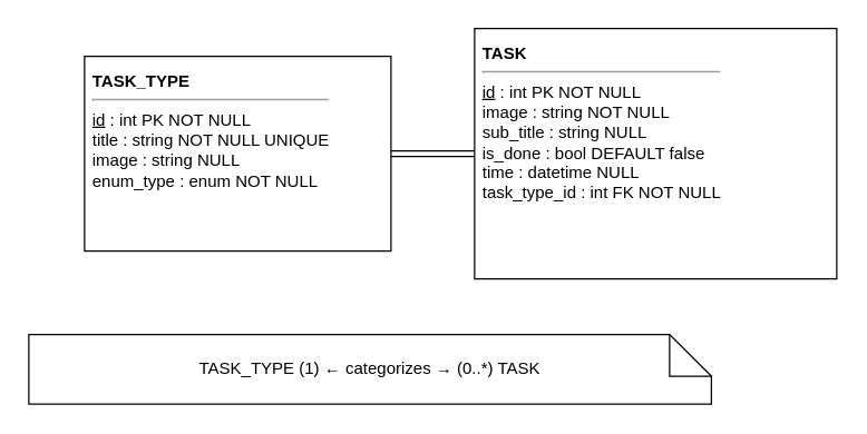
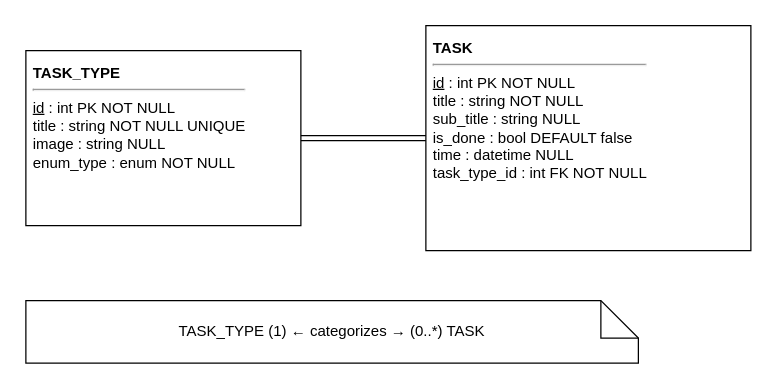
  <mxCell id="0" value="" />
  <mxCell id="1" value="" parent="0" />
- <mxCell id="2" value="&lt;b&gt;TASK_TYPE&lt;/b&gt;&lt;hr/&gt;&lt;div&gt;&lt;u&gt;id&lt;/u&gt; : int PK NOT NULL&lt;/div&gt;&lt;div&gt;title : string NOT NULL UNIQUE&lt;/div&gt;&lt;div&gt;image : string NULL&lt;/div&gt;&lt;div&gt;enum_type : enum NOT NULL&lt;/div&gt;" style="shape=rectangle;rounded=0;whiteSpace=wrap;html=1;align=left;verticalAlign=top;spacing=6;" vertex="1" parent="1"><mxGeometry x="60" y="40" width="220" height="140" as="geometry" /></mxCell>
- <mxCell id="3" value="&lt;b&gt;TASK&lt;/b&gt;&lt;hr/&gt;&lt;div&gt;&lt;u&gt;id&lt;/u&gt; : int PK NOT NULL&lt;/div&gt;&lt;div&gt;image : string NOT NULL&lt;/div&gt;&lt;div&gt;sub_title : string NULL&lt;/div&gt;&lt;div&gt;is_done : bool DEFAULT false&lt;/div&gt;&lt;div&gt;time : datetime NULL&lt;/div&gt;&lt;div&gt;task_type_id : int FK NOT NULL&lt;/div&gt;" style="shape=rectangle;rounded=0;whiteSpace=wrap;html=1;align=left;verticalAlign=top;spacing=6;" vertex="1" parent="1"><mxGeometry x="340" y="20" width="260" height="180" as="geometry" /></mxCell>
+ <mxCell id="2" value="&lt;b&gt;TASK_TYPE&lt;/b&gt;&lt;hr/&gt;&lt;div&gt;&lt;u&gt;id&lt;/u&gt; : int PK NOT NULL&lt;/div&gt;&lt;div&gt;title : string NOT NULL UNIQUE&lt;/div&gt;&lt;div&gt;image : string NULL&lt;/div&gt;&lt;div&gt;enum_type : enum NOT NULL&lt;/div&gt;" style="shape=rectangle;rounded=0;whiteSpace=wrap;html=1;align=left;verticalAlign=top;spacing=6;" vertex="1" parent="1"><mxGeometry x="20" y="40" width="220" height="140" as="geometry" /></mxCell>
+ <mxCell id="3" value="&lt;b&gt;TASK&lt;/b&gt;&lt;hr/&gt;&lt;div&gt;&lt;u&gt;id&lt;/u&gt; : int PK NOT NULL&lt;/div&gt;&lt;div&gt;title : string NOT NULL&lt;/div&gt;&lt;div&gt;sub_title : string NULL&lt;/div&gt;&lt;div&gt;is_done : bool DEFAULT false&lt;/div&gt;&lt;div&gt;time : datetime NULL&lt;/div&gt;&lt;div&gt;task_type_id : int FK NOT NULL&lt;/div&gt;" style="shape=rectangle;rounded=0;whiteSpace=wrap;html=1;align=left;verticalAlign=top;spacing=6;" vertex="1" parent="1"><mxGeometry x="340" y="20" width="260" height="180" as="geometry" /></mxCell>
  <mxCell id="4" value="" style="shape=link;endArrow=ERzeroToMany;startArrow=ERmandatory;html=1;" edge="1" parent="1" source="2" target="3"><mxGeometry x="0" y="0" width="0" height="0" relative="1" as="geometry" /></mxCell>
  <mxCell id="5" value="TASK_TYPE (1) ← categorizes → (0..*) TASK" style="shape=note;whiteSpace=wrap;html=1;rounded=1;" vertex="1" parent="1"><mxGeometry x="20" y="240" width="490" height="50" as="geometry" /></mxCell>
